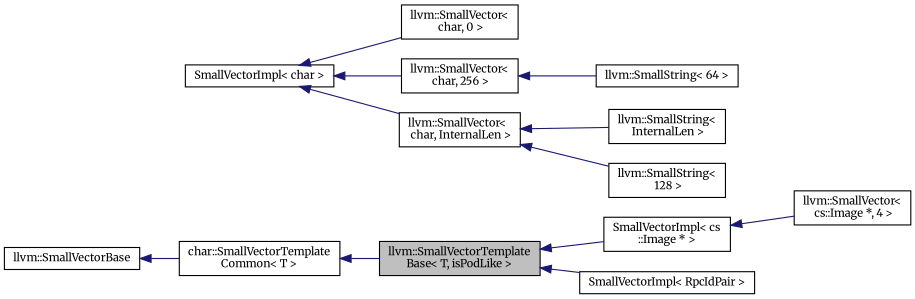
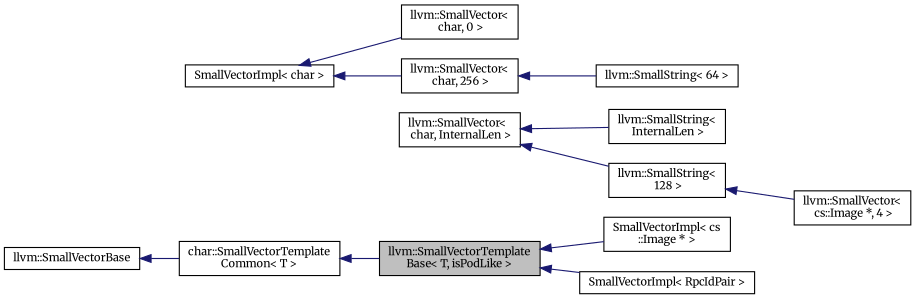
  digraph {
    fontname=Merriweather
    rankdir=LR
    node [color=black fillcolor=white fontname=Merriweather fontsize=10 shape=record style=filled]
    edge [color=midnightblue dir=back fontname=Merriweather fontsize=10 labelfontname=Helvetica labelfontsize=10 style=solid]
    n1 [fillcolor=grey75 fontcolor=black height=0.2 label="llvm::SmallVectorTemplate\lBase\< T, isPodLike \>" width=0.4]
    n2 [height=0.2 label="SmallVectorImpl\< cs\l::Image * \>" width=0.4]
    n3 [height=0.2 label="SmallVectorImpl\< RpcIdPair \>" width=0.4]
    n4 [height=0.2 label="SmallVectorImpl\< char \>" width=0.4]
    n5 [height=0.2 label="llvm::SmallVector\<\l char, 0 \>" width=0.4]
    n6 [height=0.2 label="llvm::SmallVector\<\l char, 256 \>" width=0.4]
    n7 [height=0.2 label="llvm::SmallVector\<\l char, InternalLen \>" width=0.4]
    n8 [height=0.2 label="llvm::SmallVector\<\l cs::Image *, 4 \>" width=0.4]
    n9 [height=0.2 label="char::SmallVectorTemplate\lCommon\< T \>" width=0.4]
    n10 [height=0.2 label="llvm::SmallVectorBase" width=0.4]
    n11 [height=0.2 label="llvm::SmallString\< 64 \>" width=0.4]
    n12 [height=0.2 label="llvm::SmallString\<\l InternalLen \>" width=0.4]
    n13 [height=0.2 label="llvm::SmallString\<\l 128 \>" width=0.4]
    n1 -> n2
    n1 -> n3
-   n2 -> n8
+   n13 -> n8
    n4 -> n5
    n4 -> n6
-   n4 -> n7
    n6 -> n11
    n7 -> n12
    n7 -> n13
    n9 -> n1
    n10 -> n9
  }
